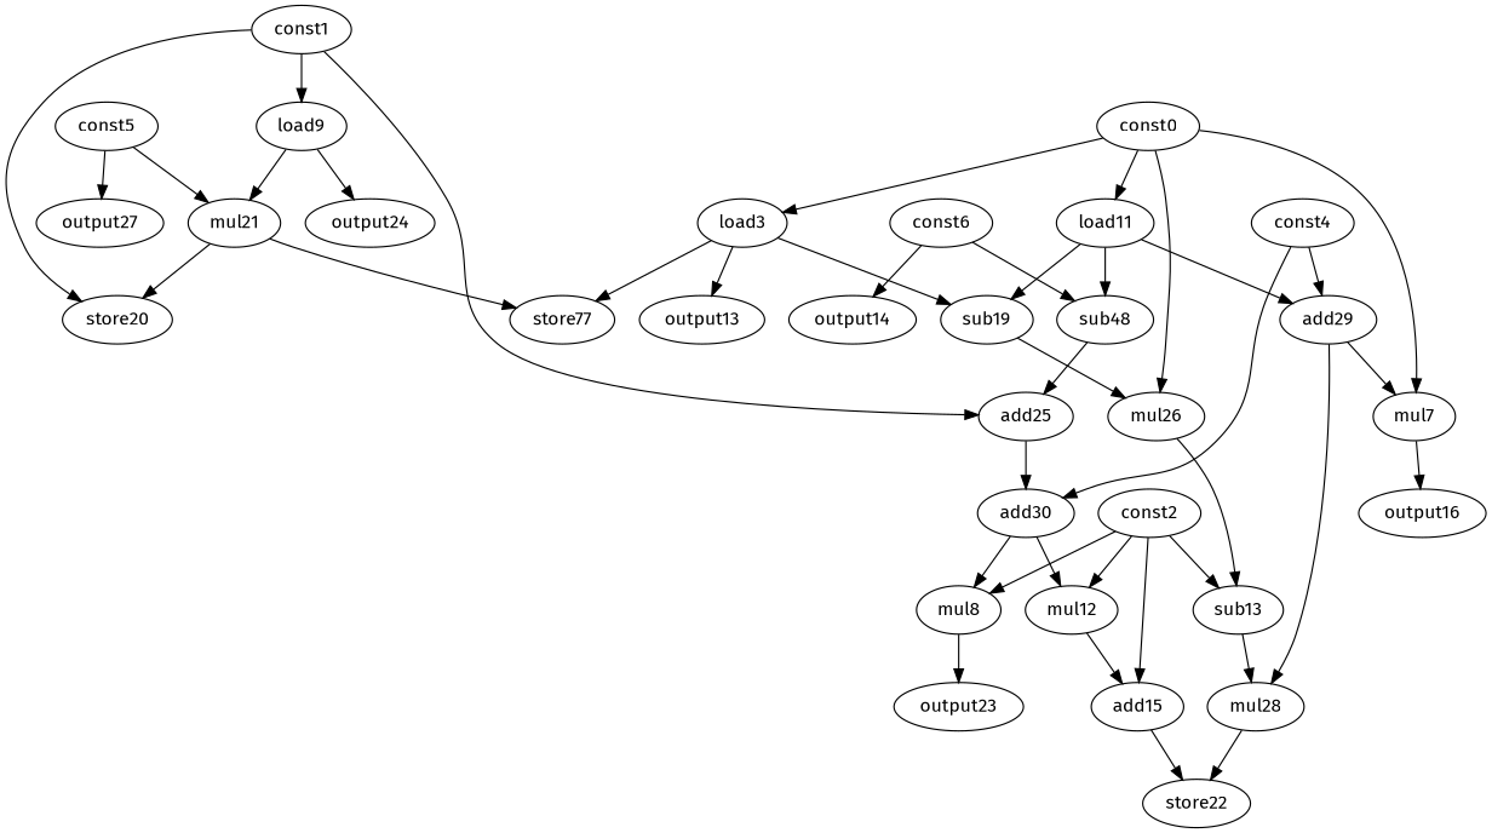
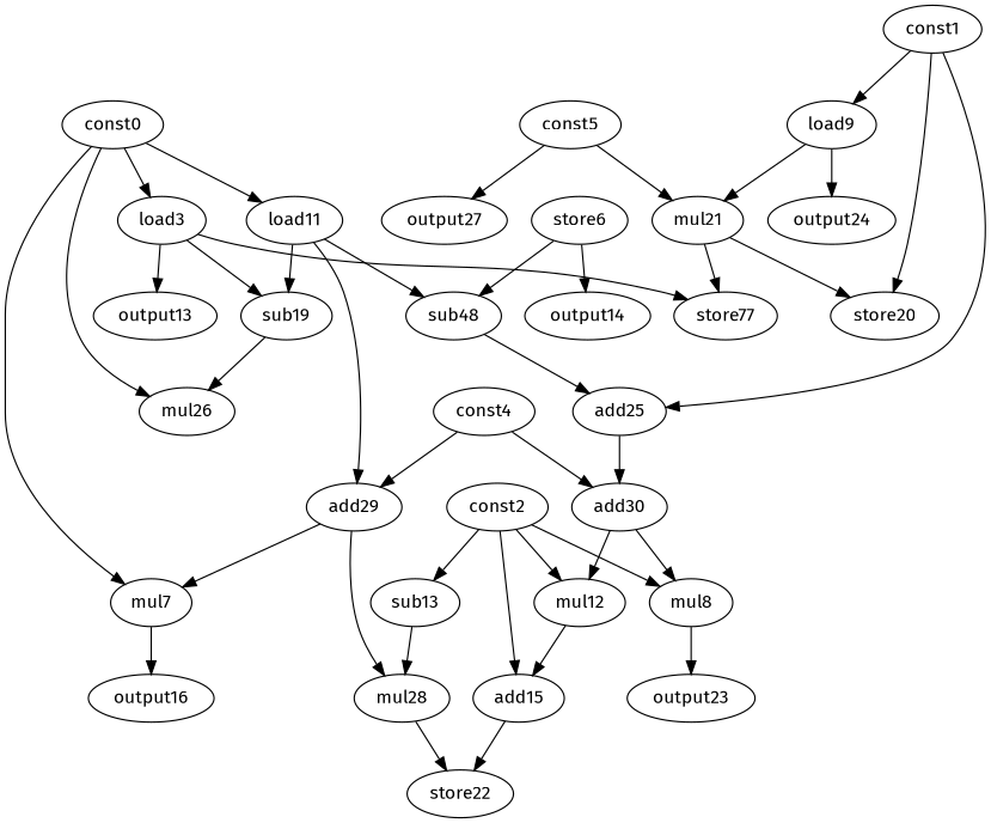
  digraph {
    fontname="Fira Sans"
    node [fontname="Fira Sans" opcode=const]
    edge [fontname="Fira Sans" operand=0]
    load3 [opcode=load]
    const0
    mul7 [opcode=mul]
    load11 [opcode=load]
    mul26 [opcode=mul]
    output13 [opcode=output]
    n7 [label=store77 opcode=store]
    sub19 [opcode=sub]
    output16 [opcode=output]
    add29 [opcode=add]
    n11 [label=sub48 opcode=sub]
    n12 [label=sub13 opcode=sub]
    load9 [opcode=load]
    const1
    store20 [opcode=store]
    add25 [opcode=add]
    mul21 [opcode=mul]
    output24 [opcode=output]
    add30 [opcode=add]
    mul8 [opcode=mul]
    const2
    mul12 [opcode=mul]
    add15 [opcode=add]
    output23 [opcode=output]
    mul28 [opcode=mul]
    store22 [opcode=store]
    const4
    const5
    output27 [opcode=output]
    output14 [opcode=output]
-   const6
+   const6 [label=store6]
    load3 -> output13
    load3 -> n7
    load3 -> sub19
    const0 -> load3
    const0 -> mul7
    const0 -> load11
    const0 -> mul26
    mul7 -> output16
    load11 -> sub19 [operand=1]
    load11 -> add29
    load11 -> n11
-   mul26 -> n12 [operand=1]
    sub19 -> mul26 [operand=1]
    add29 -> mul7 [operand=1]
    add29 -> mul28 [operand=1]
    n11 -> add25 [operand=1]
    n12 -> mul28
    load9 -> mul21
    load9 -> output24
    const1 -> load9
    const1 -> store20
    const1 -> add25
    add25 -> add30
    mul21 -> n7 [operand=1]
    mul21 -> store20 [operand=1]
    add30 -> mul8 [operand=1]
    add30 -> mul12 [operand=1]
    mul8 -> output23
    const2 -> n12
    const2 -> mul8
    const2 -> mul12
    const2 -> add15
    mul12 -> add15 [operand=1]
    add15 -> store22 [operand=1]
    mul28 -> store22
    const4 -> add29 [operand=1]
    const4 -> add30 [operand=1]
    const5 -> mul21 [operand=1]
    const5 -> output27
    const6 -> n11 [operand=1]
    const6 -> output14
  }
